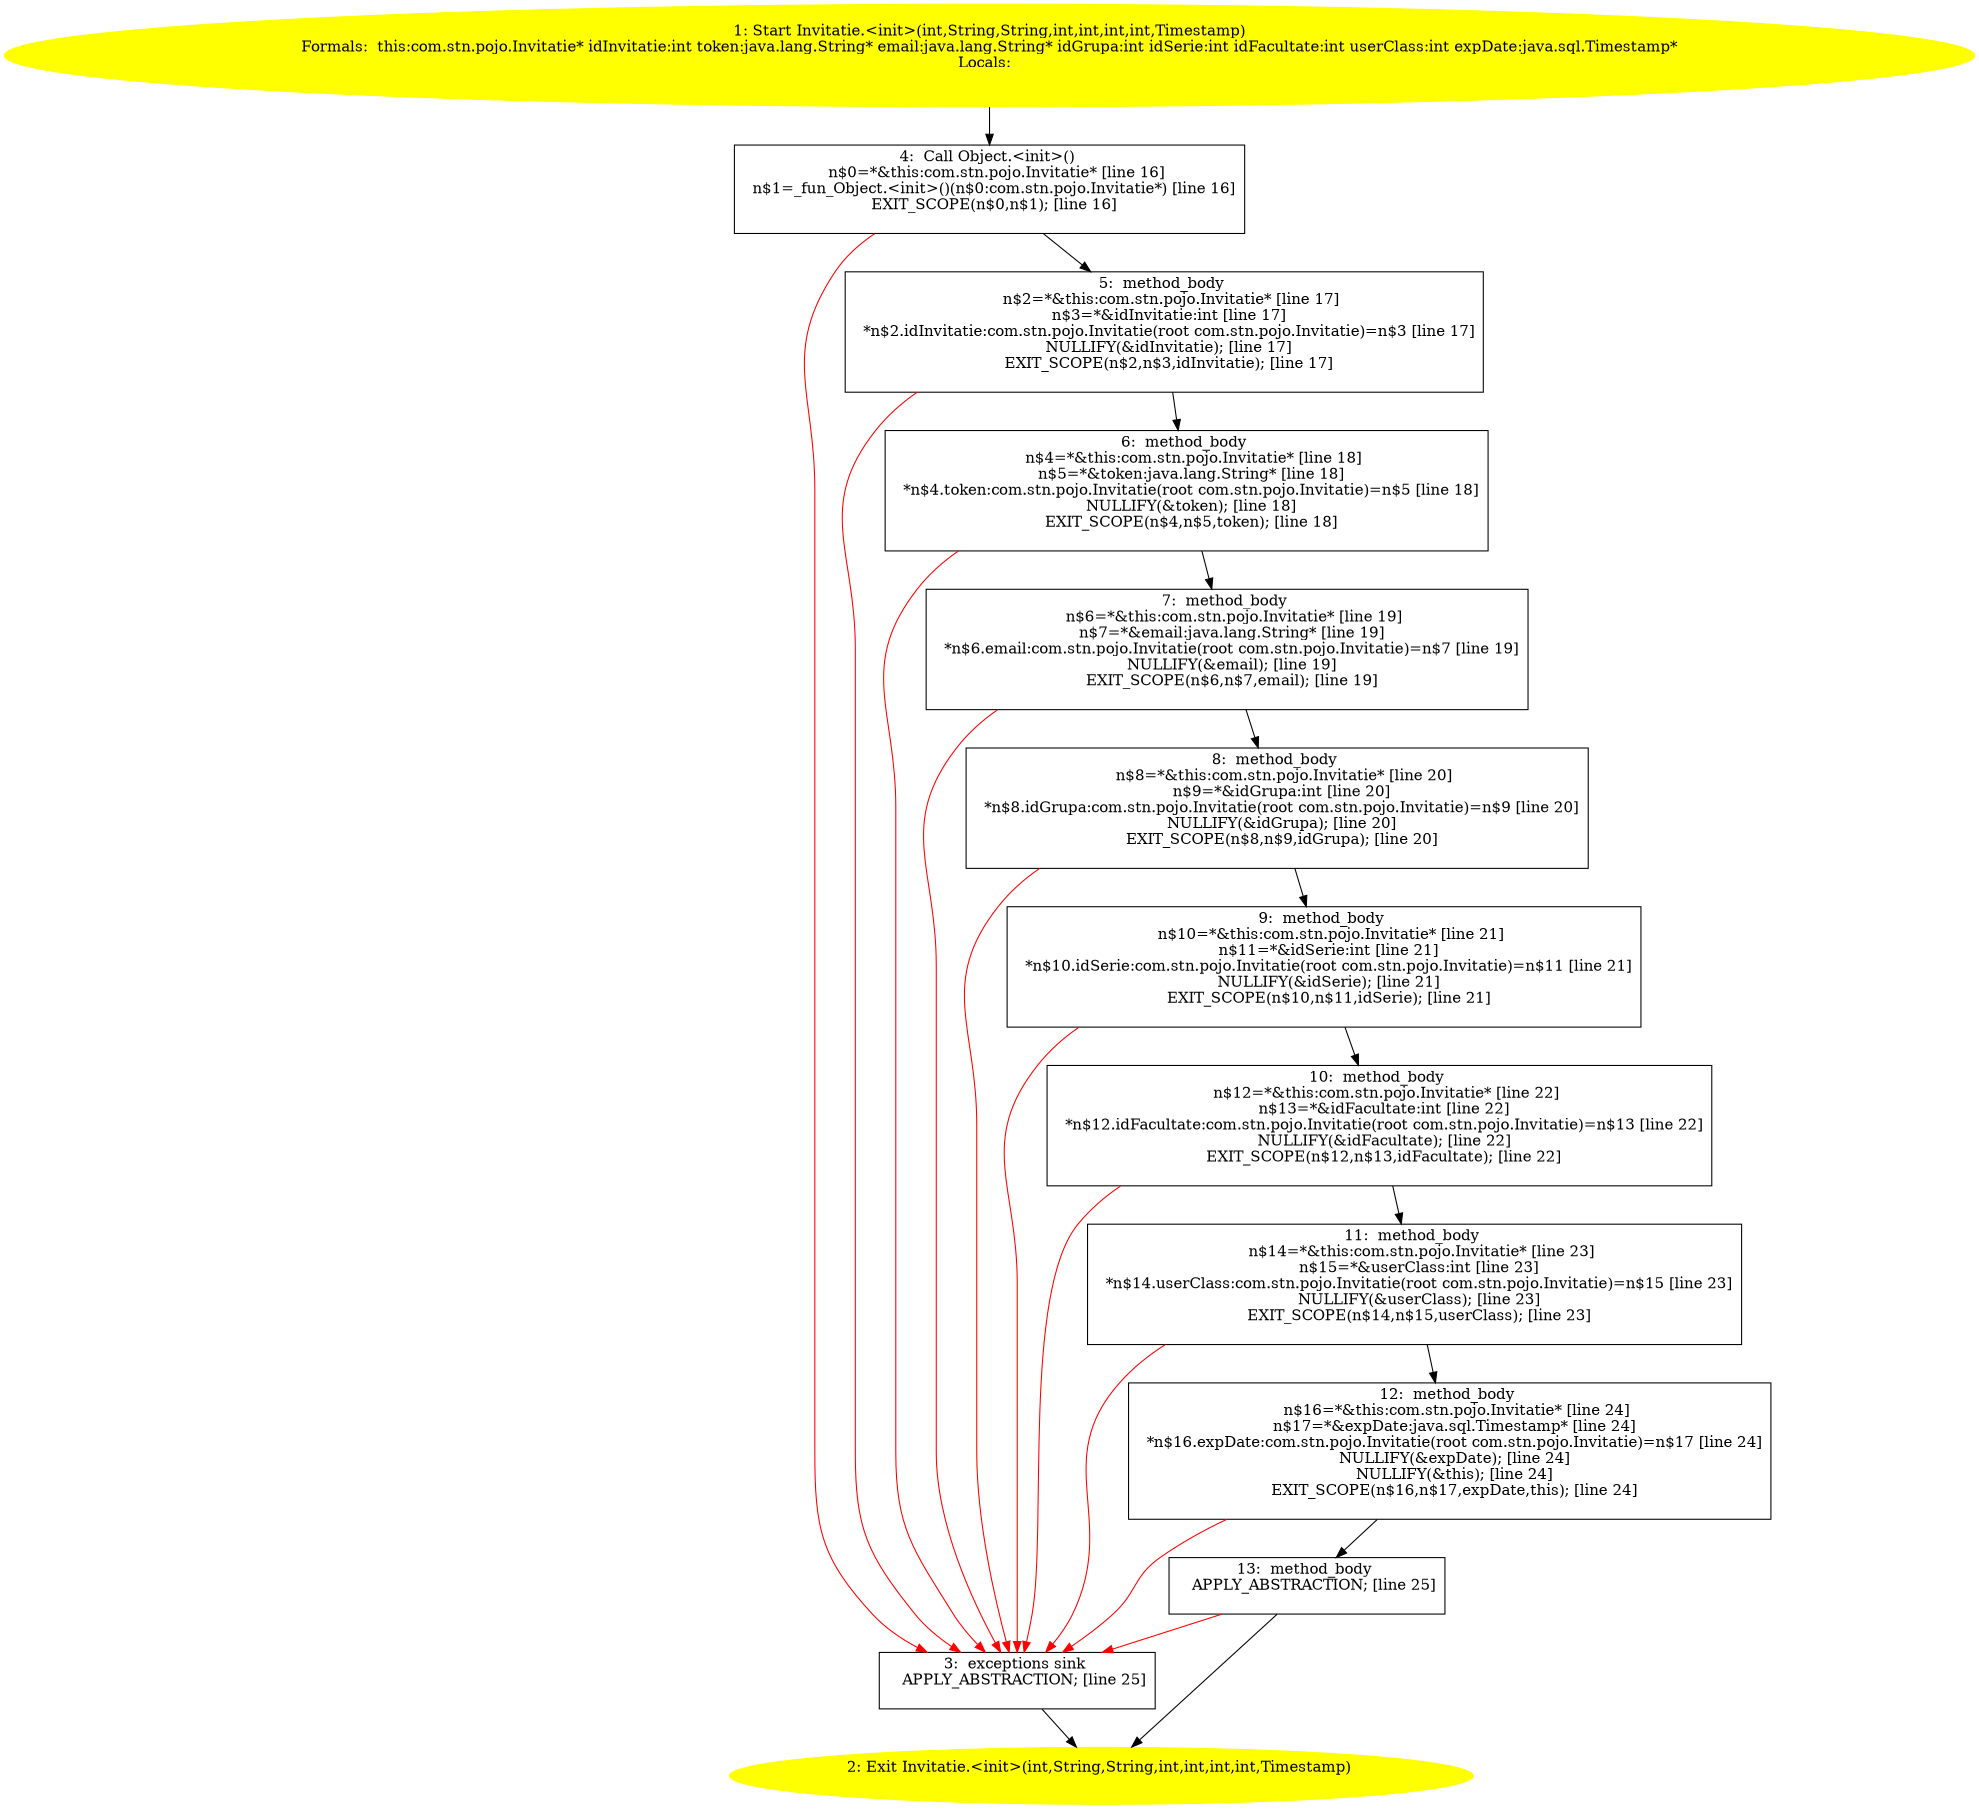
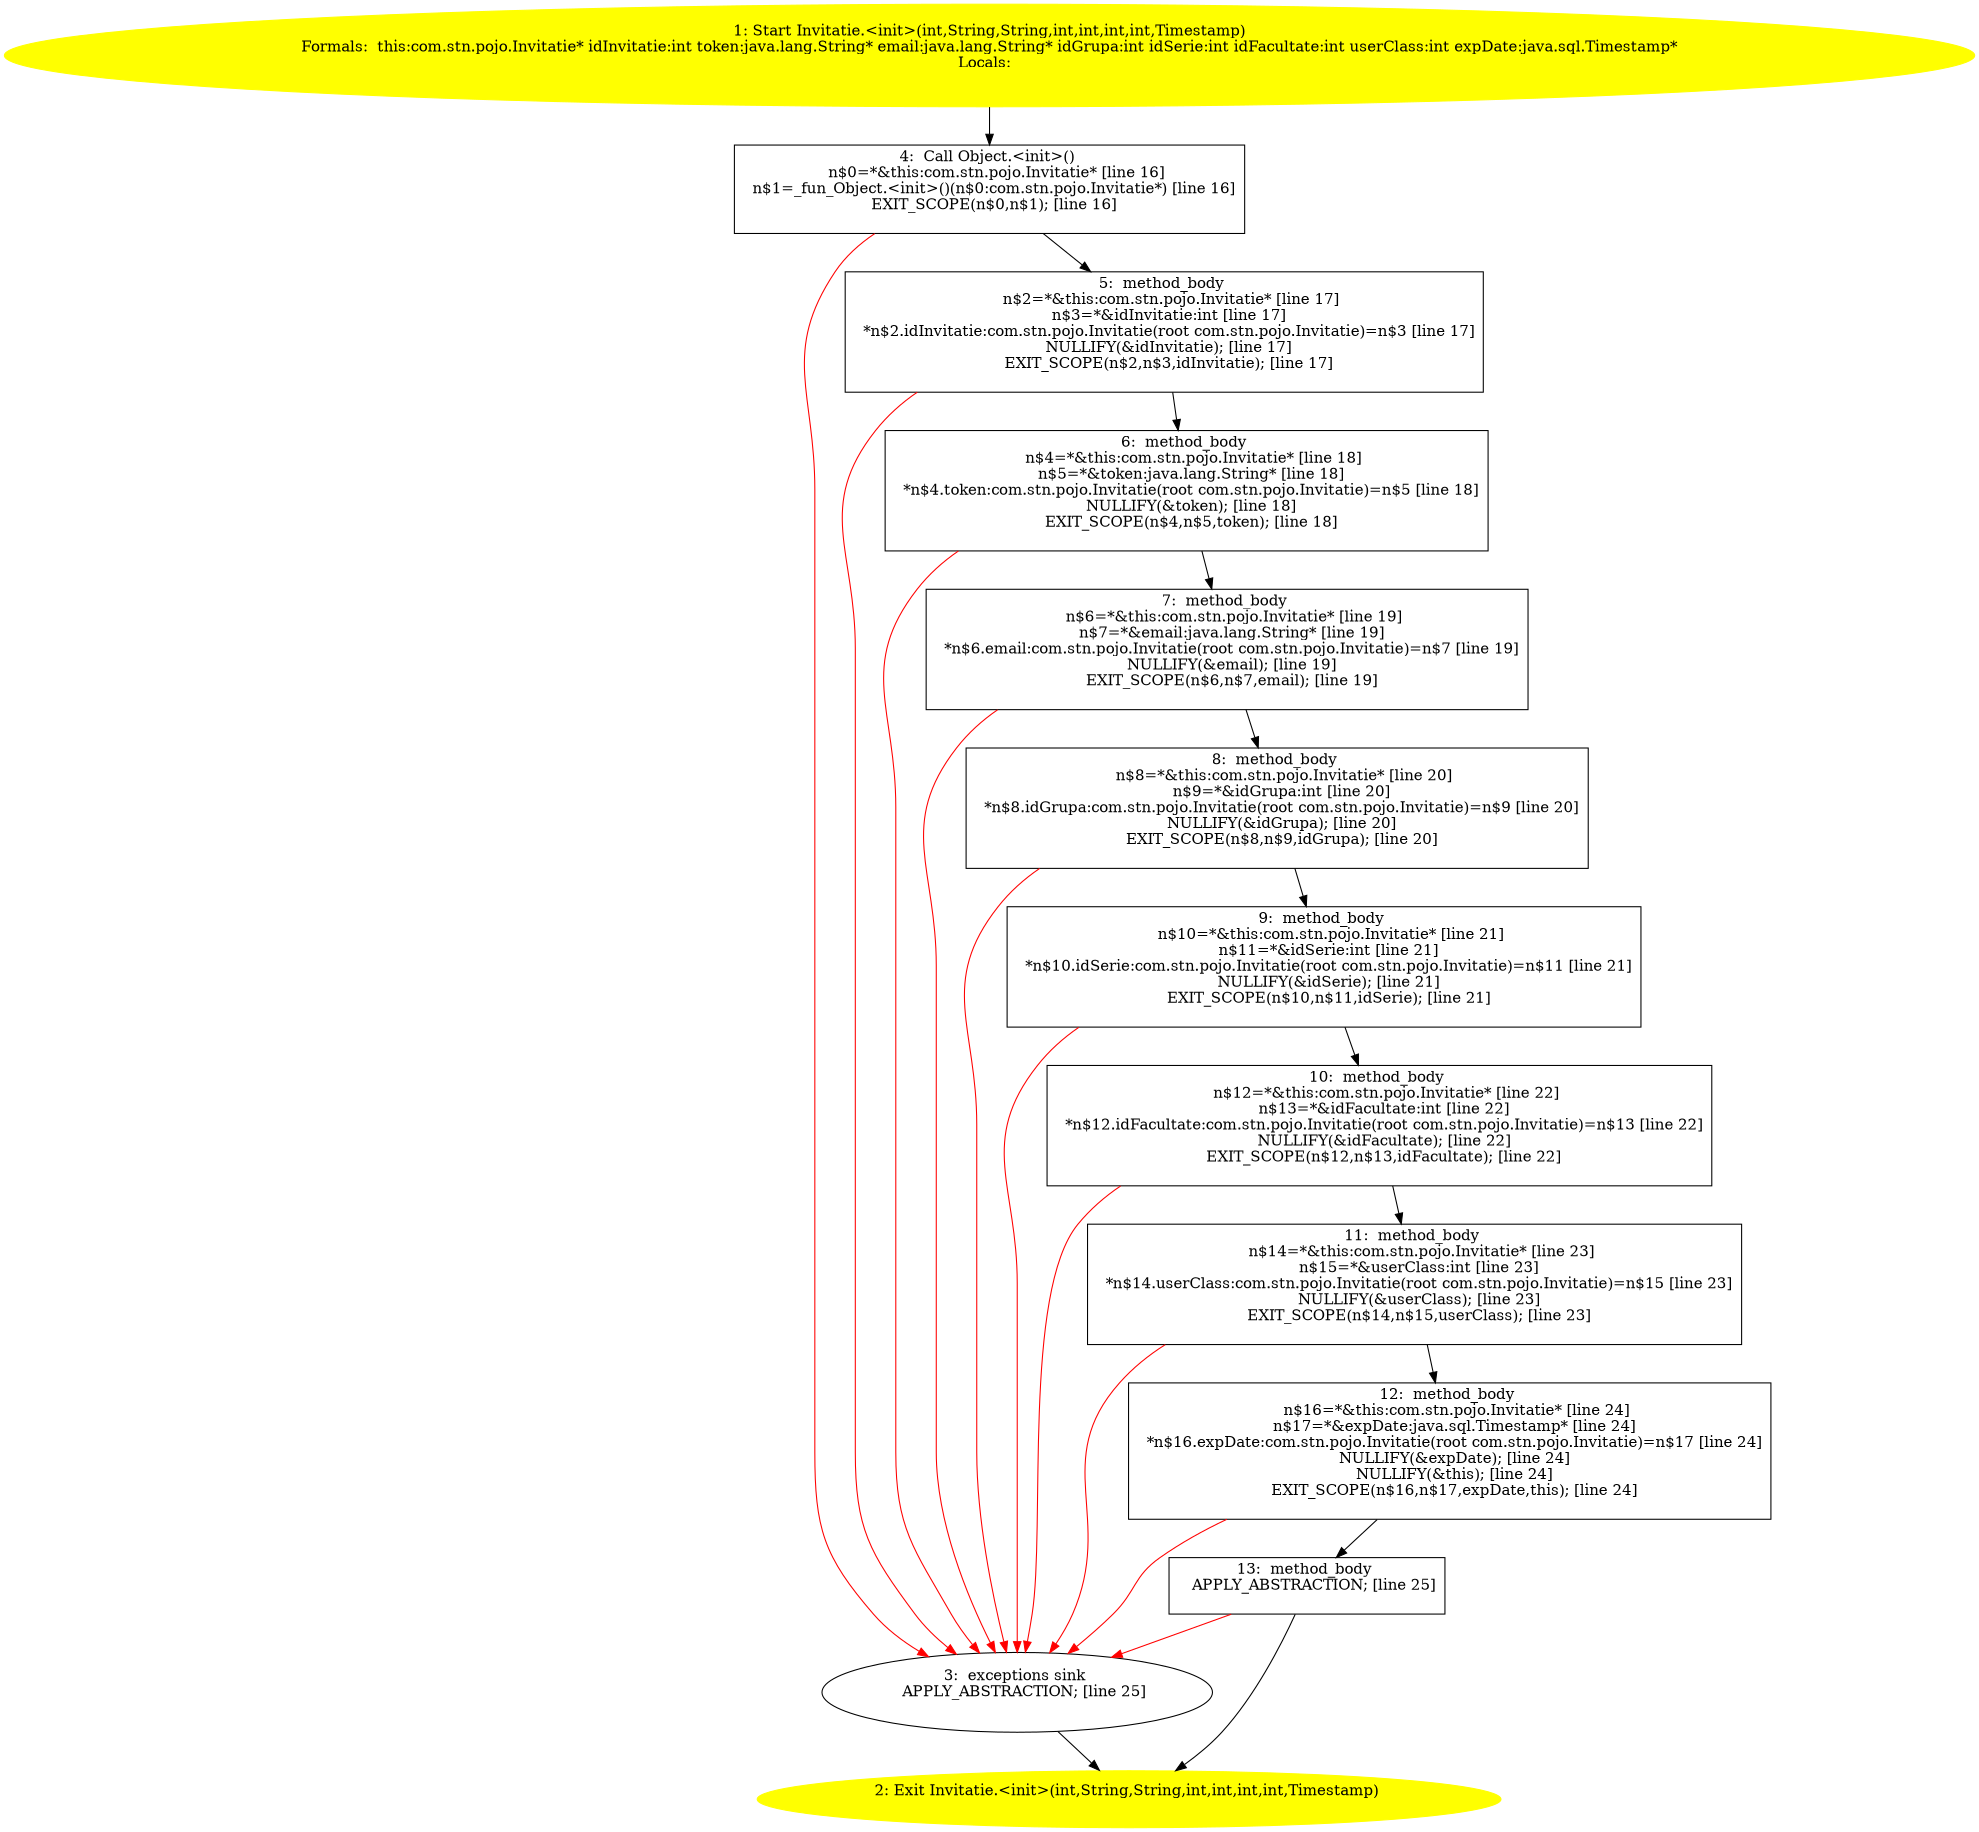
  digraph {
    node [shape=box]
    n1 [color=yellow label="1: Start Invitatie.<init>(int,String,String,int,int,int,int,Timestamp)\nFormals:  this:com.stn.pojo.Invitatie* idInvitatie:int token:java.lang.String* email:java.lang.String* idGrupa:int idSerie:int idFacultate:int userClass:int expDate:java.sql.Timestamp*\nLocals:  \n  " style=filled shape=""]
    n2 [label="4:  Call Object.<init>() \n   n$0=*&this:com.stn.pojo.Invitatie* [line 16]\n  n$1=_fun_Object.<init>()(n$0:com.stn.pojo.Invitatie*) [line 16]\n  EXIT_SCOPE(n$0,n$1); [line 16]\n "]
-   n3 [label="3:  exceptions sink \n   APPLY_ABSTRACTION; [line 25]\n "]
+   n3 [label="3:  exceptions sink \n   APPLY_ABSTRACTION; [line 25]\n " shape=ellipse]
    n4 [label="5:  method_body \n   n$2=*&this:com.stn.pojo.Invitatie* [line 17]\n  n$3=*&idInvitatie:int [line 17]\n  *n$2.idInvitatie:com.stn.pojo.Invitatie(root com.stn.pojo.Invitatie)=n$3 [line 17]\n  NULLIFY(&idInvitatie); [line 17]\n  EXIT_SCOPE(n$2,n$3,idInvitatie); [line 17]\n "]
    n5 [color=yellow label="2: Exit Invitatie.<init>(int,String,String,int,int,int,int,Timestamp) \n  " style=filled shape=""]
    n6 [label="6:  method_body \n   n$4=*&this:com.stn.pojo.Invitatie* [line 18]\n  n$5=*&token:java.lang.String* [line 18]\n  *n$4.token:com.stn.pojo.Invitatie(root com.stn.pojo.Invitatie)=n$5 [line 18]\n  NULLIFY(&token); [line 18]\n  EXIT_SCOPE(n$4,n$5,token); [line 18]\n "]
    n7 [label="7:  method_body \n   n$6=*&this:com.stn.pojo.Invitatie* [line 19]\n  n$7=*&email:java.lang.String* [line 19]\n  *n$6.email:com.stn.pojo.Invitatie(root com.stn.pojo.Invitatie)=n$7 [line 19]\n  NULLIFY(&email); [line 19]\n  EXIT_SCOPE(n$6,n$7,email); [line 19]\n "]
    n8 [label="8:  method_body \n   n$8=*&this:com.stn.pojo.Invitatie* [line 20]\n  n$9=*&idGrupa:int [line 20]\n  *n$8.idGrupa:com.stn.pojo.Invitatie(root com.stn.pojo.Invitatie)=n$9 [line 20]\n  NULLIFY(&idGrupa); [line 20]\n  EXIT_SCOPE(n$8,n$9,idGrupa); [line 20]\n "]
    n9 [label="9:  method_body \n   n$10=*&this:com.stn.pojo.Invitatie* [line 21]\n  n$11=*&idSerie:int [line 21]\n  *n$10.idSerie:com.stn.pojo.Invitatie(root com.stn.pojo.Invitatie)=n$11 [line 21]\n  NULLIFY(&idSerie); [line 21]\n  EXIT_SCOPE(n$10,n$11,idSerie); [line 21]\n "]
    n10 [label="10:  method_body \n   n$12=*&this:com.stn.pojo.Invitatie* [line 22]\n  n$13=*&idFacultate:int [line 22]\n  *n$12.idFacultate:com.stn.pojo.Invitatie(root com.stn.pojo.Invitatie)=n$13 [line 22]\n  NULLIFY(&idFacultate); [line 22]\n  EXIT_SCOPE(n$12,n$13,idFacultate); [line 22]\n "]
    n11 [label="11:  method_body \n   n$14=*&this:com.stn.pojo.Invitatie* [line 23]\n  n$15=*&userClass:int [line 23]\n  *n$14.userClass:com.stn.pojo.Invitatie(root com.stn.pojo.Invitatie)=n$15 [line 23]\n  NULLIFY(&userClass); [line 23]\n  EXIT_SCOPE(n$14,n$15,userClass); [line 23]\n "]
    n12 [label="12:  method_body \n   n$16=*&this:com.stn.pojo.Invitatie* [line 24]\n  n$17=*&expDate:java.sql.Timestamp* [line 24]\n  *n$16.expDate:com.stn.pojo.Invitatie(root com.stn.pojo.Invitatie)=n$17 [line 24]\n  NULLIFY(&expDate); [line 24]\n  NULLIFY(&this); [line 24]\n  EXIT_SCOPE(n$16,n$17,expDate,this); [line 24]\n "]
    n13 [label="13:  method_body \n   APPLY_ABSTRACTION; [line 25]\n "]
    n1 -> n2
    n2 -> n3 [color=red]
    n2 -> n4
    n3 -> n5
    n4 -> n3 [color=red]
    n4 -> n6
    n6 -> n3 [color=red]
    n6 -> n7
    n7 -> n3 [color=red]
    n7 -> n8
    n8 -> n3 [color=red]
    n8 -> n9
    n9 -> n3 [color=red]
    n9 -> n10
    n10 -> n3 [color=red]
    n10 -> n11
    n11 -> n3 [color=red]
    n11 -> n12
    n12 -> n3 [color=red]
    n12 -> n13
    n13 -> n3 [color=red]
    n13 -> n5
  }
